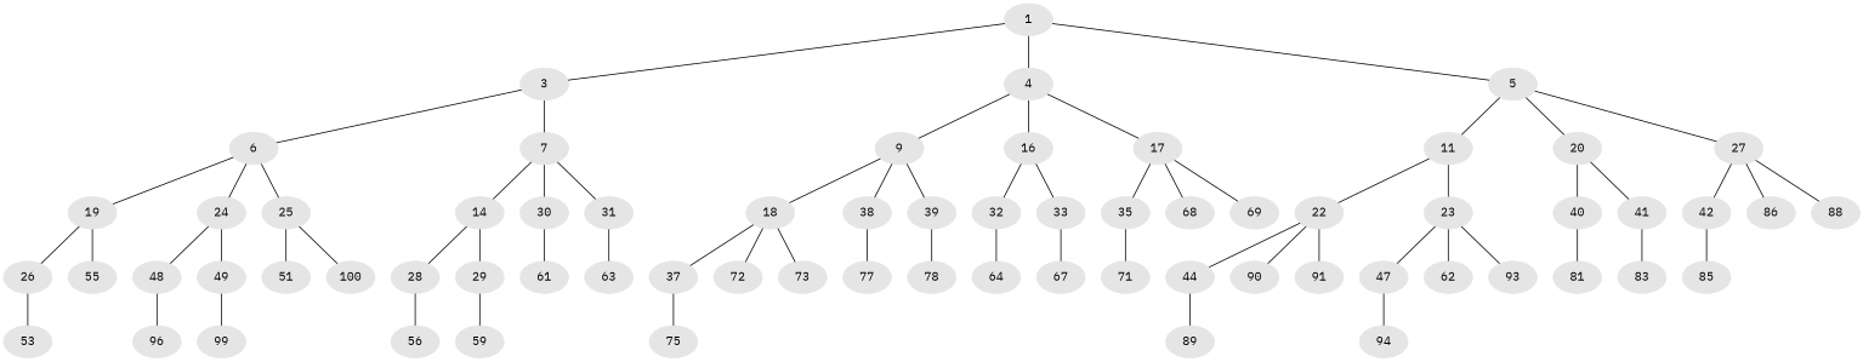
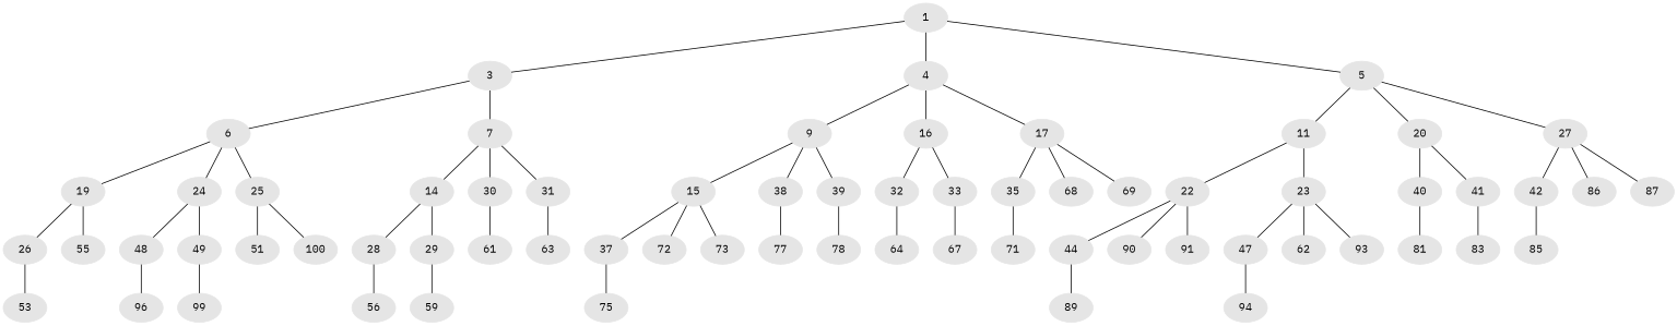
  graph {
    fontname="IBM Plex Mono"
    node [color=gray90 fontname="IBM Plex Mono" style=filled latent=0.166667]
    edge [fontname="IBM Plex Mono"]
    1 [super="+2" latent=""]
    3 [latent=1]
    4 [latent=0.5 super="+8"]
    5 [latent=0.5 super="+10"]
    6 [latent=0.5 super="+12"]
    7 [latent=0.5 super="+15"]
    9 [latent=0.333333 super="+19"]
    16 [latent=0.25]
    17 [latent=0.25 super="+34"]
    11 [latent=0.333333]
    20 [latent=0.25]
    n12 [label=27 latent=0.25 super="+43"]
    n13 [label=19 latent=0.333333 super="+27"]
    24 [latent=0.25]
    25 [latent=0.25 super="+50"]
    14 [latent=0.333333]
    30 [latent=0.25 super="+60"]
    31 [latent=0.25 super="+62"]
-   18 [latent=0.25 super="+36"]
+   18 [latent=0.25 super="+36" label=15]
    38 [latent=0.2 super="+76"]
    39 [latent=0.2 super="+79"]
    32 [latent=0.2 super="+65"]
    33 [latent=0.2 super="+66"]
    35 [latent=0.2 super="+70"]
    68
    69
    22 [latent=0.25 super="+45"]
    23 [latent=0.25 super="+46"]
    40 [latent=0.2 super="+80"]
    41 [latent=0.2 super="+82"]
    42 [latent=0.2 super="+84"]
    86
-   87 [label=88]
+   87
    26 [latent=0.25 super="+52"]
    55 [latent=0.2]
    48 [latent=0.2 super="+97"]
    49 [latent=0.2 super="+98"]
    51 [latent=0.2]
    100
    28 [latent=0.25 super="+57"]
    29 [latent=0.25 super="+58"]
    61 [latent=0.2]
    63 [latent=0.2]
    37 [latent=0.2 super="+74"]
    72
    73
    77
    78
    44 [latent=0.2 super="+88"]
    90
    91
    47 [latent=0.2 super="+95"]
    n53 [label=62]
    93
    53 [latent=0.2]
    56 [latent=0.2]
    59 [latent=0.2]
    64
    67
    71
    75
    81
    83
    85
    89
    94
    96
    99
    1 -- 3
    1 -- 4
    1 -- 5
    3 -- 6
    3 -- 7
    4 -- 9
    4 -- 16
    4 -- 17
    5 -- 11
    5 -- 20
    5 -- n12
    6 -- n13
    6 -- 24
    6 -- 25
    7 -- 14
    7 -- 30
    7 -- 31
    9 -- 18
    9 -- 38
    9 -- 39
    16 -- 32
    16 -- 33
    17 -- 35
    17 -- 68
    17 -- 69
    11 -- 22
    11 -- 23
    20 -- 40
    20 -- 41
    n12 -- 42
    n12 -- 86
    n12 -- 87
    n13 -- 26
    n13 -- 55
    24 -- 48
    24 -- 49
    25 -- 51
    25 -- 100
    14 -- 28
    14 -- 29
    30 -- 61
    31 -- 63
    18 -- 37
    18 -- 72
    18 -- 73
    38 -- 77
    39 -- 78
    32 -- 64
    33 -- 67
    35 -- 71
    22 -- 44
    22 -- 90
    22 -- 91
    23 -- 47
    23 -- n53
    23 -- 93
    40 -- 81
    41 -- 83
    42 -- 85
    26 -- 53
    48 -- 96
    49 -- 99
    28 -- 56
    29 -- 59
    37 -- 75
    44 -- 89
    47 -- 94
  }
